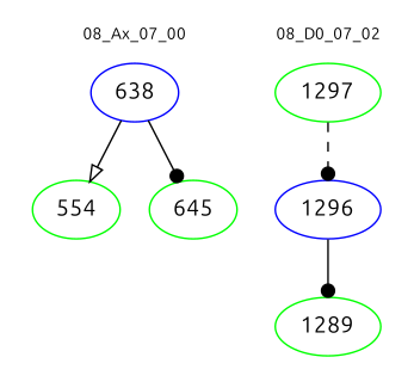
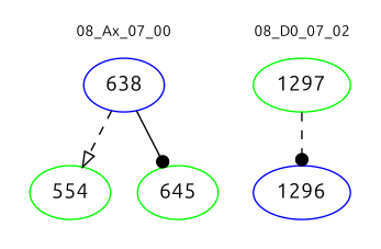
  digraph {
    fontname=Ubuntu
    node [color=green fontname=Ubuntu]
    edge [arrowhead=dot color=black fontname=Ubuntu style=dashed]
    n1 [color=blue label=638]
    n2 [label=554]
    n3 [label=645]
    n4 [color=blue label=1296]
-   n5 [label=1289]
    n6 [label=1297]
    subgraph cluster_1 {
      color=white
      fontsize=10
      label="08_Ax_07_00"
      n1
      n2
      n3
    }
    subgraph cluster_2 {
      color=white
      fontsize=10
      label="08_D0_07_02"
      n4
-     n5
      n6
    }
-   n1 -> n2 [arrowhead=onormal style=solid]
+   n1 -> n2 [arrowhead=onormal]
    n1 -> n3 [style=solid]
-   n4 -> n5 [style=solid]
    n6 -> n4
  }
